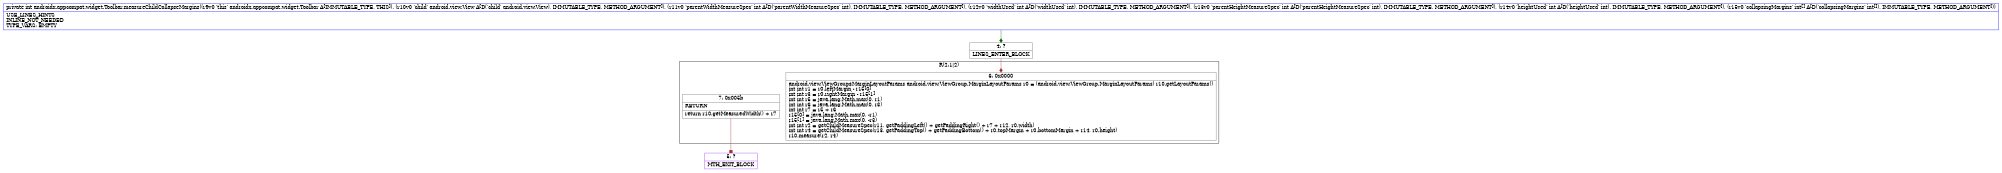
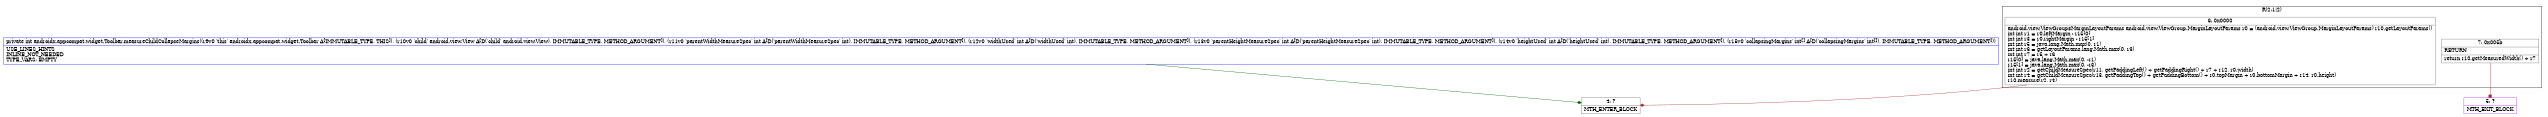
  digraph {
    node [color=gray40 shape=record]
    edge [arrowhead=diamond color=brown]
-   n1 [label="{6\:\ 0x0000|android.view.ViewGroup$MarginLayoutParams android.view.ViewGroup.MarginLayoutParams r0 = (android.view.ViewGroup.MarginLayoutParams) r10.getLayoutParams()\lint int r1 = r0.leftMargin \- r15[0]\lint int r3 = r0.rightMargin \- r15[1]\lint int r5 = java.lang.Math.max(0, r1)\lint int r6 = java.lang.Math.max(0, r3)\lint int r7 = r5 + r6\lr15[0] = java.lang.Math.max(0, \-r1)\lr15[1] = java.lang.Math.max(0, \-r3)\lint int r2 = getChildMeasureSpec(r11, getPaddingLeft() + getPaddingRight() + r7 + r12, r0.width)\lint int r4 = getChildMeasureSpec(r13, getPaddingTop() + getPaddingBottom() + r0.topMargin + r0.bottomMargin + r14, r0.height)\lr10.measure(r2, r4)\l}"]
+   n1 [label="{6\:\ 0x0000|android.view.ViewGroup$MarginLayoutParams android.view.ViewGroup.MarginLayoutParams r0 = (android.view.ViewGroup.MarginLayoutParams) r10.getLayoutParams()\lint int r1 = r0.leftMargin \- r15[0]\lint int r3 = r0.rightMargin \- r15[1]\lint int r5 = java.lang.Math.max(0, r1)\lint int r6 = getLayoutParams.lang.Math.max(0, r3)\lint int r7 = r5 + r6\lr15[0] = java.lang.Math.max(0, \-r1)\lr15[1] = java.lang.Math.max(0, \-r3)\lint int r2 = getChildMeasureSpec(r11, getPaddingLeft() + getPaddingRight() + r7 + r12, r0.width)\lint int r4 = getChildMeasureSpec(r13, getPaddingTop() + getPaddingBottom() + r0.topMargin + r0.bottomMargin + r14, r0.height)\lr10.measure(r2, r4)\l}"]
    n2 [label="{7\:\ 0x005b|RETURN\l|return r10.getMeasuredWidth() + r7\l}"]
    n3 [color=purple label="{5\:\ ?|MTH_EXIT_BLOCK\l}"]
-   n4 [label="{4\:\ ?|LINES_ENTER_BLOCK\l}"]
+   n4 [label="{4\:\ ?|MTH_ENTER_BLOCK\l}"]
    n5 [color=blue label="{private int androidx.appcompat.widget.Toolbar.measureChildCollapseMargins((r9v0 'this' androidx.appcompat.widget.Toolbar A[IMMUTABLE_TYPE, THIS]), (r10v0 'child' android.view.View A[D('child' android.view.View), IMMUTABLE_TYPE, METHOD_ARGUMENT]), (r11v0 'parentWidthMeasureSpec' int A[D('parentWidthMeasureSpec' int), IMMUTABLE_TYPE, METHOD_ARGUMENT]), (r12v0 'widthUsed' int A[D('widthUsed' int), IMMUTABLE_TYPE, METHOD_ARGUMENT]), (r13v0 'parentHeightMeasureSpec' int A[D('parentHeightMeasureSpec' int), IMMUTABLE_TYPE, METHOD_ARGUMENT]), (r14v0 'heightUsed' int A[D('heightUsed' int), IMMUTABLE_TYPE, METHOD_ARGUMENT]), (r15v0 'collapsingMargins' int[] A[D('collapsingMargins' int[]), IMMUTABLE_TYPE, METHOD_ARGUMENT]))  | USE_LINES_HINTS\lINLINE_NOT_NEEDED\lTYPE_VARS: EMPTY\l}"]
    subgraph cluster_1 {
      label="R(2:1|2)"
      n1
      n2
    }
    n2 -> n3 [arrowhead=box]
-   n4 -> n1
+   n1 -> n4
    n5 -> n4 [color=darkgreen]
  }
